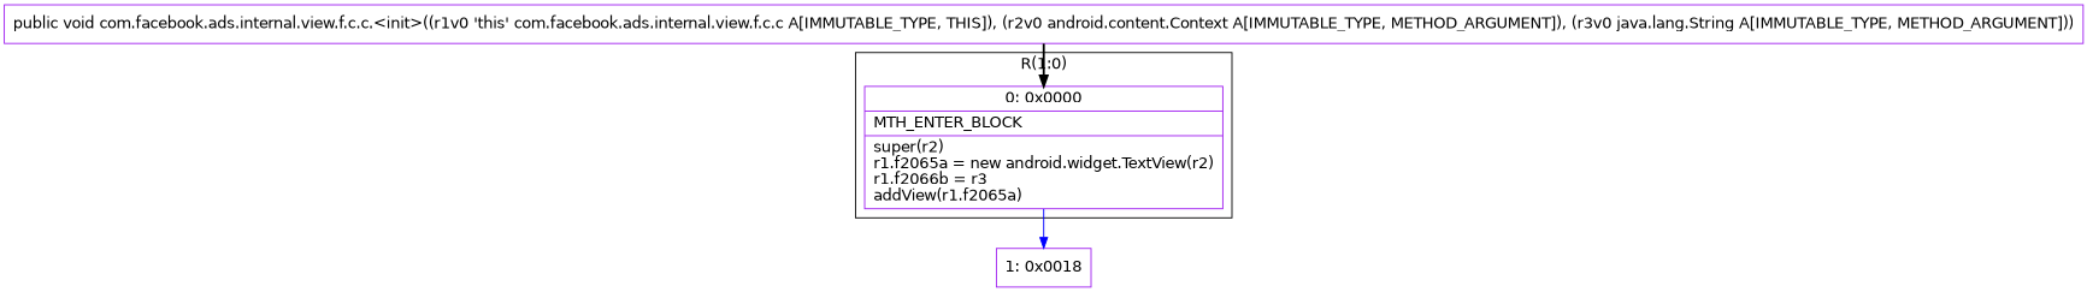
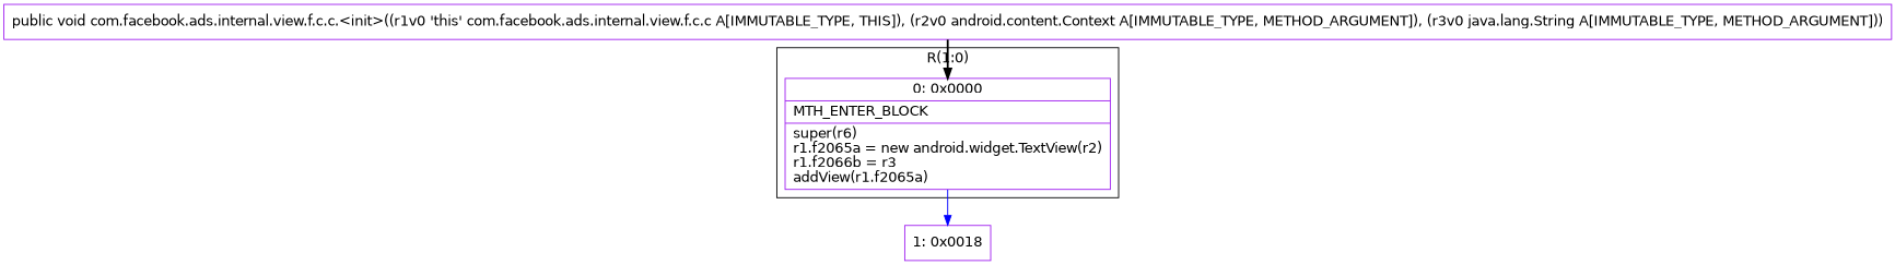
  digraph {
    fontname="DejaVu Sans"
    node [color=purple shape=record fontname="DejaVu Sans"]
    edge [fontname="DejaVu Sans"]
-   n1 [label="{0\:\ 0x0000|MTH_ENTER_BLOCK\l|super(r2)\lr1.f2065a = new android.widget.TextView(r2)\lr1.f2066b = r3\laddView(r1.f2065a)\l}"]
+   n1 [label="{0\:\ 0x0000|MTH_ENTER_BLOCK\l|super(r6)\lr1.f2065a = new android.widget.TextView(r2)\lr1.f2066b = r3\laddView(r1.f2065a)\l}"]
    n2 [label="{1\:\ 0x0018}"]
    n3 [label="{public void com.facebook.ads.internal.view.f.c.c.\<init\>((r1v0 'this' com.facebook.ads.internal.view.f.c.c A[IMMUTABLE_TYPE, THIS]), (r2v0 android.content.Context A[IMMUTABLE_TYPE, METHOD_ARGUMENT]), (r3v0 java.lang.String A[IMMUTABLE_TYPE, METHOD_ARGUMENT])) }"]
    subgraph cluster_1 {
      label="R(1:0)"
      n1
    }
    n1 -> n2 [color=blue style=solid]
    n3 -> n1 [color=black style=bold]
  }
